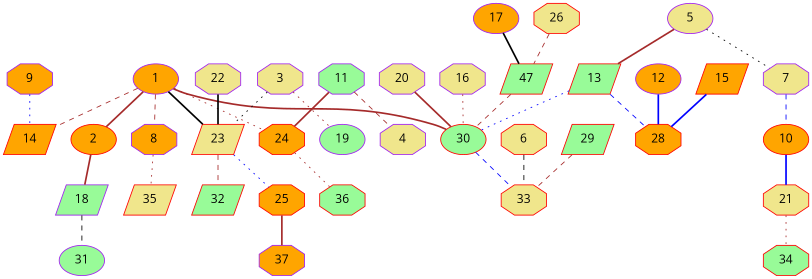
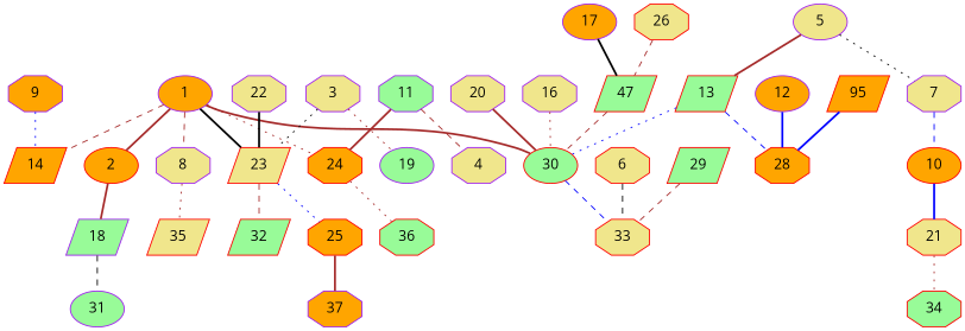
  graph {
    fontname="Open Sans"
    node [color=red fillcolor=khaki fontname="Open Sans" shape=octagon style=filled]
    edge [color=brown fontname="Open Sans" style=bold weight=1.0]
    1 [color=purple fillcolor=orange shape=ellipse]
    2 [fillcolor=orange shape=ellipse]
-   8 [color=purple fillcolor=orange]
+   8 [color=purple]
    14 [fillcolor=orange shape=parallelogram]
    23 [shape=parallelogram]
    24 [fillcolor=orange]
    30 [fillcolor=palegreen shape=ellipse]
    18 [color=purple fillcolor=palegreen shape=parallelogram]
    4 [color=purple]
    35 [shape=parallelogram]
    25 [fillcolor=orange]
    32 [fillcolor=palegreen shape=parallelogram]
    36 [fillcolor=palegreen]
    33
    31 [color=purple fillcolor=palegreen shape=ellipse]
    3 [color=purple]
    19 [color=purple fillcolor=palegreen shape=ellipse]
    5 [color=purple shape=ellipse]
    7 [color=purple]
    13 [fillcolor=palegreen shape=parallelogram]
    10 [fillcolor=orange shape=ellipse]
    28 [fillcolor=orange]
    6
    21
    9 [color=purple fillcolor=orange]
    34 [fillcolor=palegreen]
    11 [color=purple fillcolor=palegreen]
    12 [color=purple fillcolor=orange shape=ellipse]
-   15 [fillcolor=orange shape=parallelogram]
+   15 [fillcolor=orange shape=parallelogram label=95]
    16 [color=purple]
    17 [color=purple fillcolor=orange shape=ellipse]
    n32 [fillcolor=palegreen label=47 shape=parallelogram]
    20 [color=purple]
    22 [color=purple]
    37 [color=purple fillcolor=orange]
    26
    29 [fillcolor=palegreen shape=parallelogram]
    1 -- 2
    1 -- 8 [style=dashed]
    1 -- 14 [style=dashed]
    1 -- 23 [color=black]
    1 -- 24 [style=dotted]
    1 -- 30
    2 -- 18
    8 -- 35 [style=dotted]
    23 -- 25 [color=blue style=dotted]
    23 -- 32 [style=dashed]
    24 -- 36 [style=dotted]
    30 -- 33 [color=blue style=dashed]
    18 -- 31 [color=black style=dashed]
    25 -- 37
    3 -- 23 [color=black style=dotted]
    3 -- 19 [style=dotted]
    5 -- 7 [color=black style=dotted]
    5 -- 13
    7 -- 10 [color=blue style=dashed]
    13 -- 30 [color=blue style=dotted]
    13 -- 28 [color=blue style=dashed]
    10 -- 21 [color=blue]
    6 -- 33 [color=black style=dashed]
    21 -- 34 [style=dotted]
    9 -- 14 [color=blue style=dotted]
    11 -- 24
    11 -- 4 [style=dashed]
    12 -- 28 [color=blue]
    15 -- 28 [color=blue]
    16 -- 30 [style=dotted]
    17 -- n32 [color=black]
    n32 -- 30 [style=dashed]
    20 -- 30
    22 -- 23 [color=black]
    26 -- n32 [style=dashed]
    29 -- 33 [style=dashed]
  }
